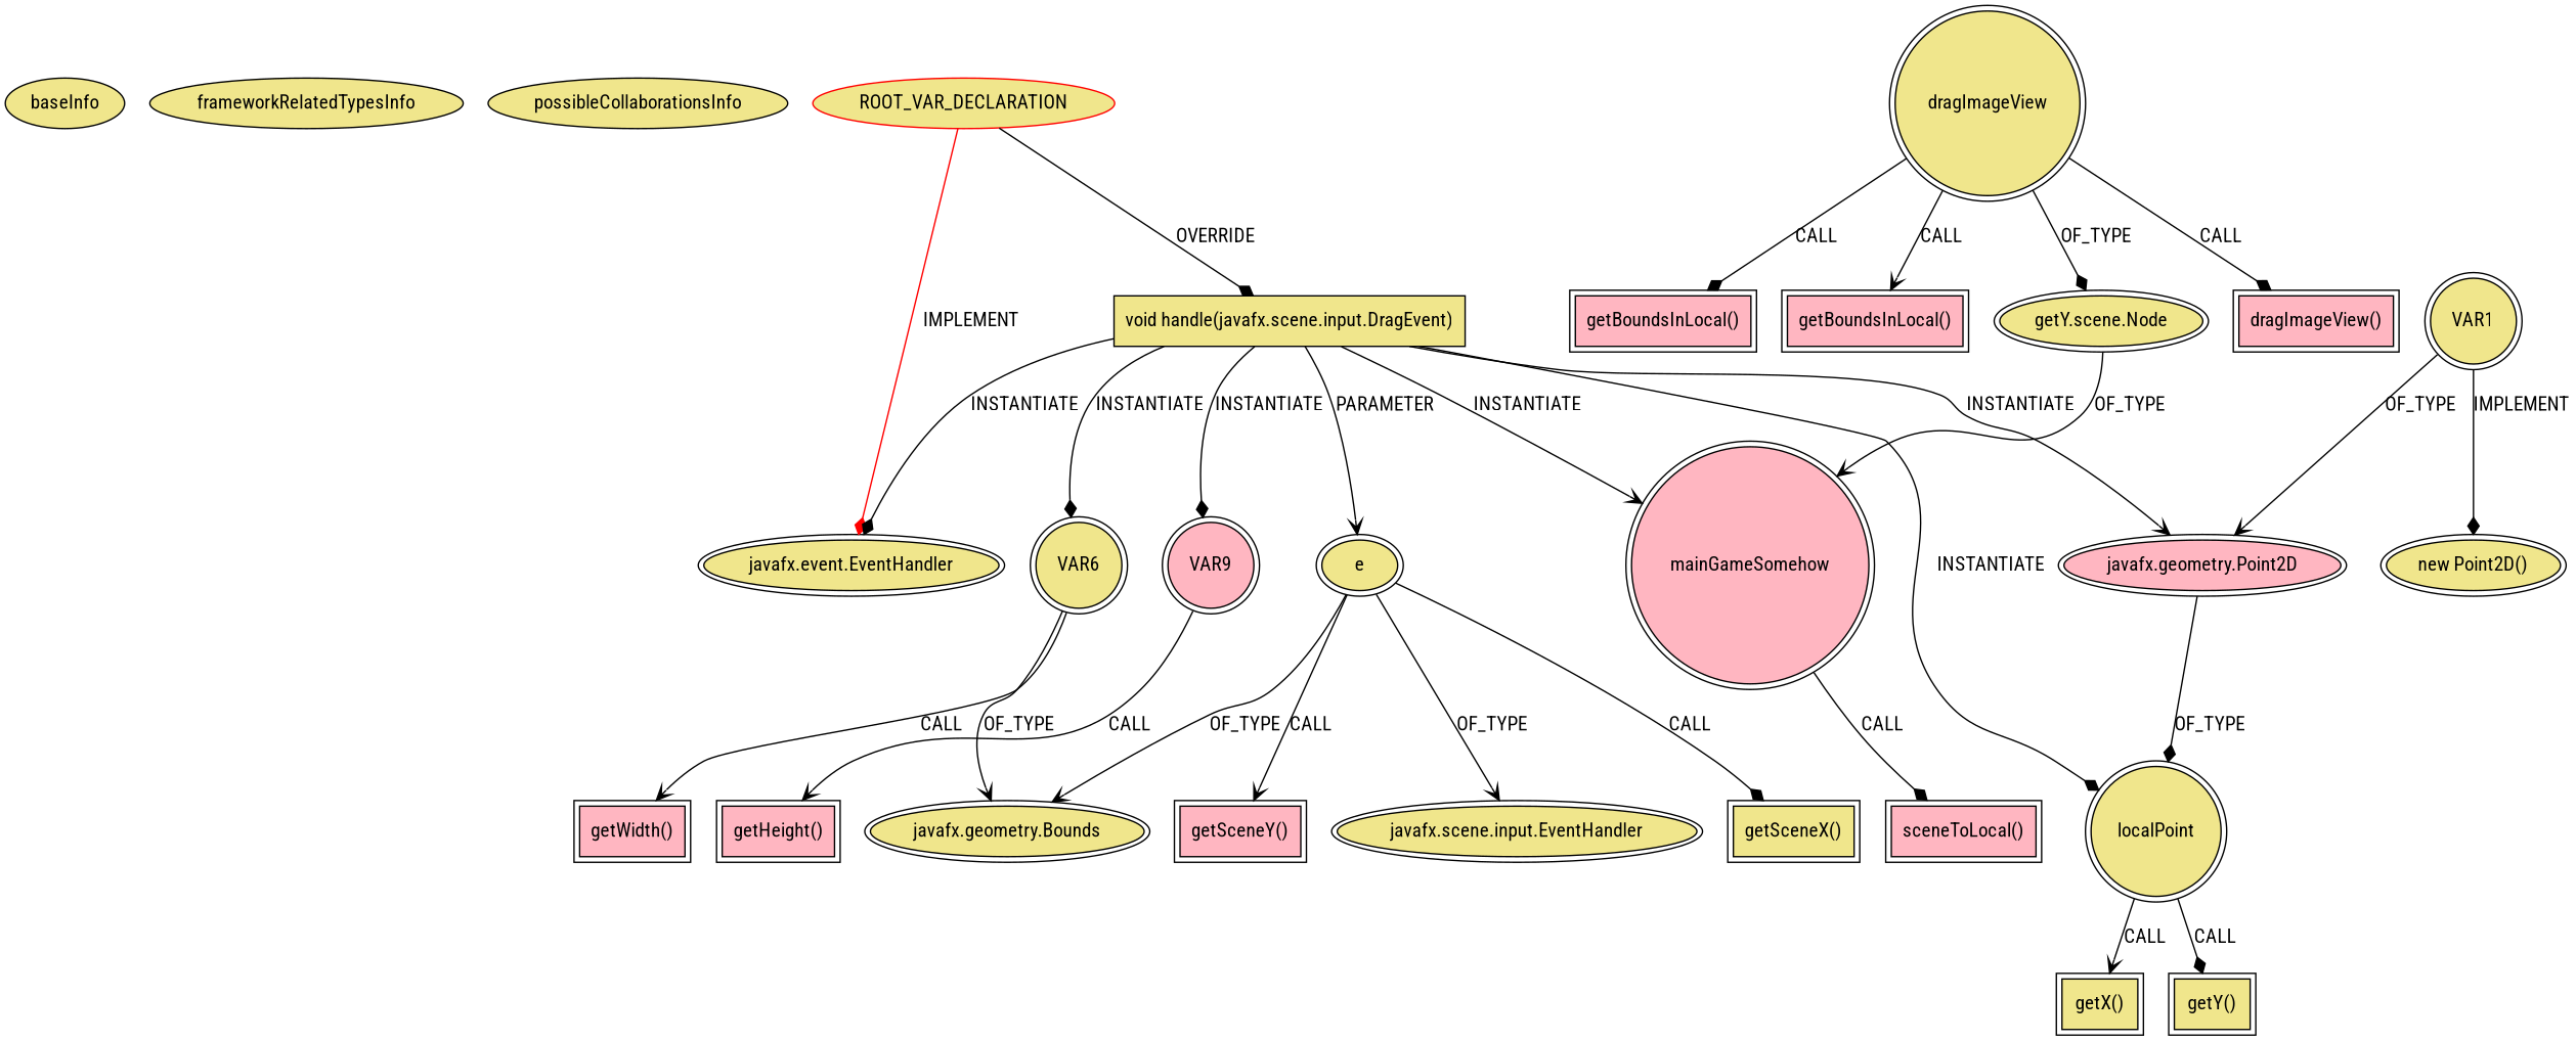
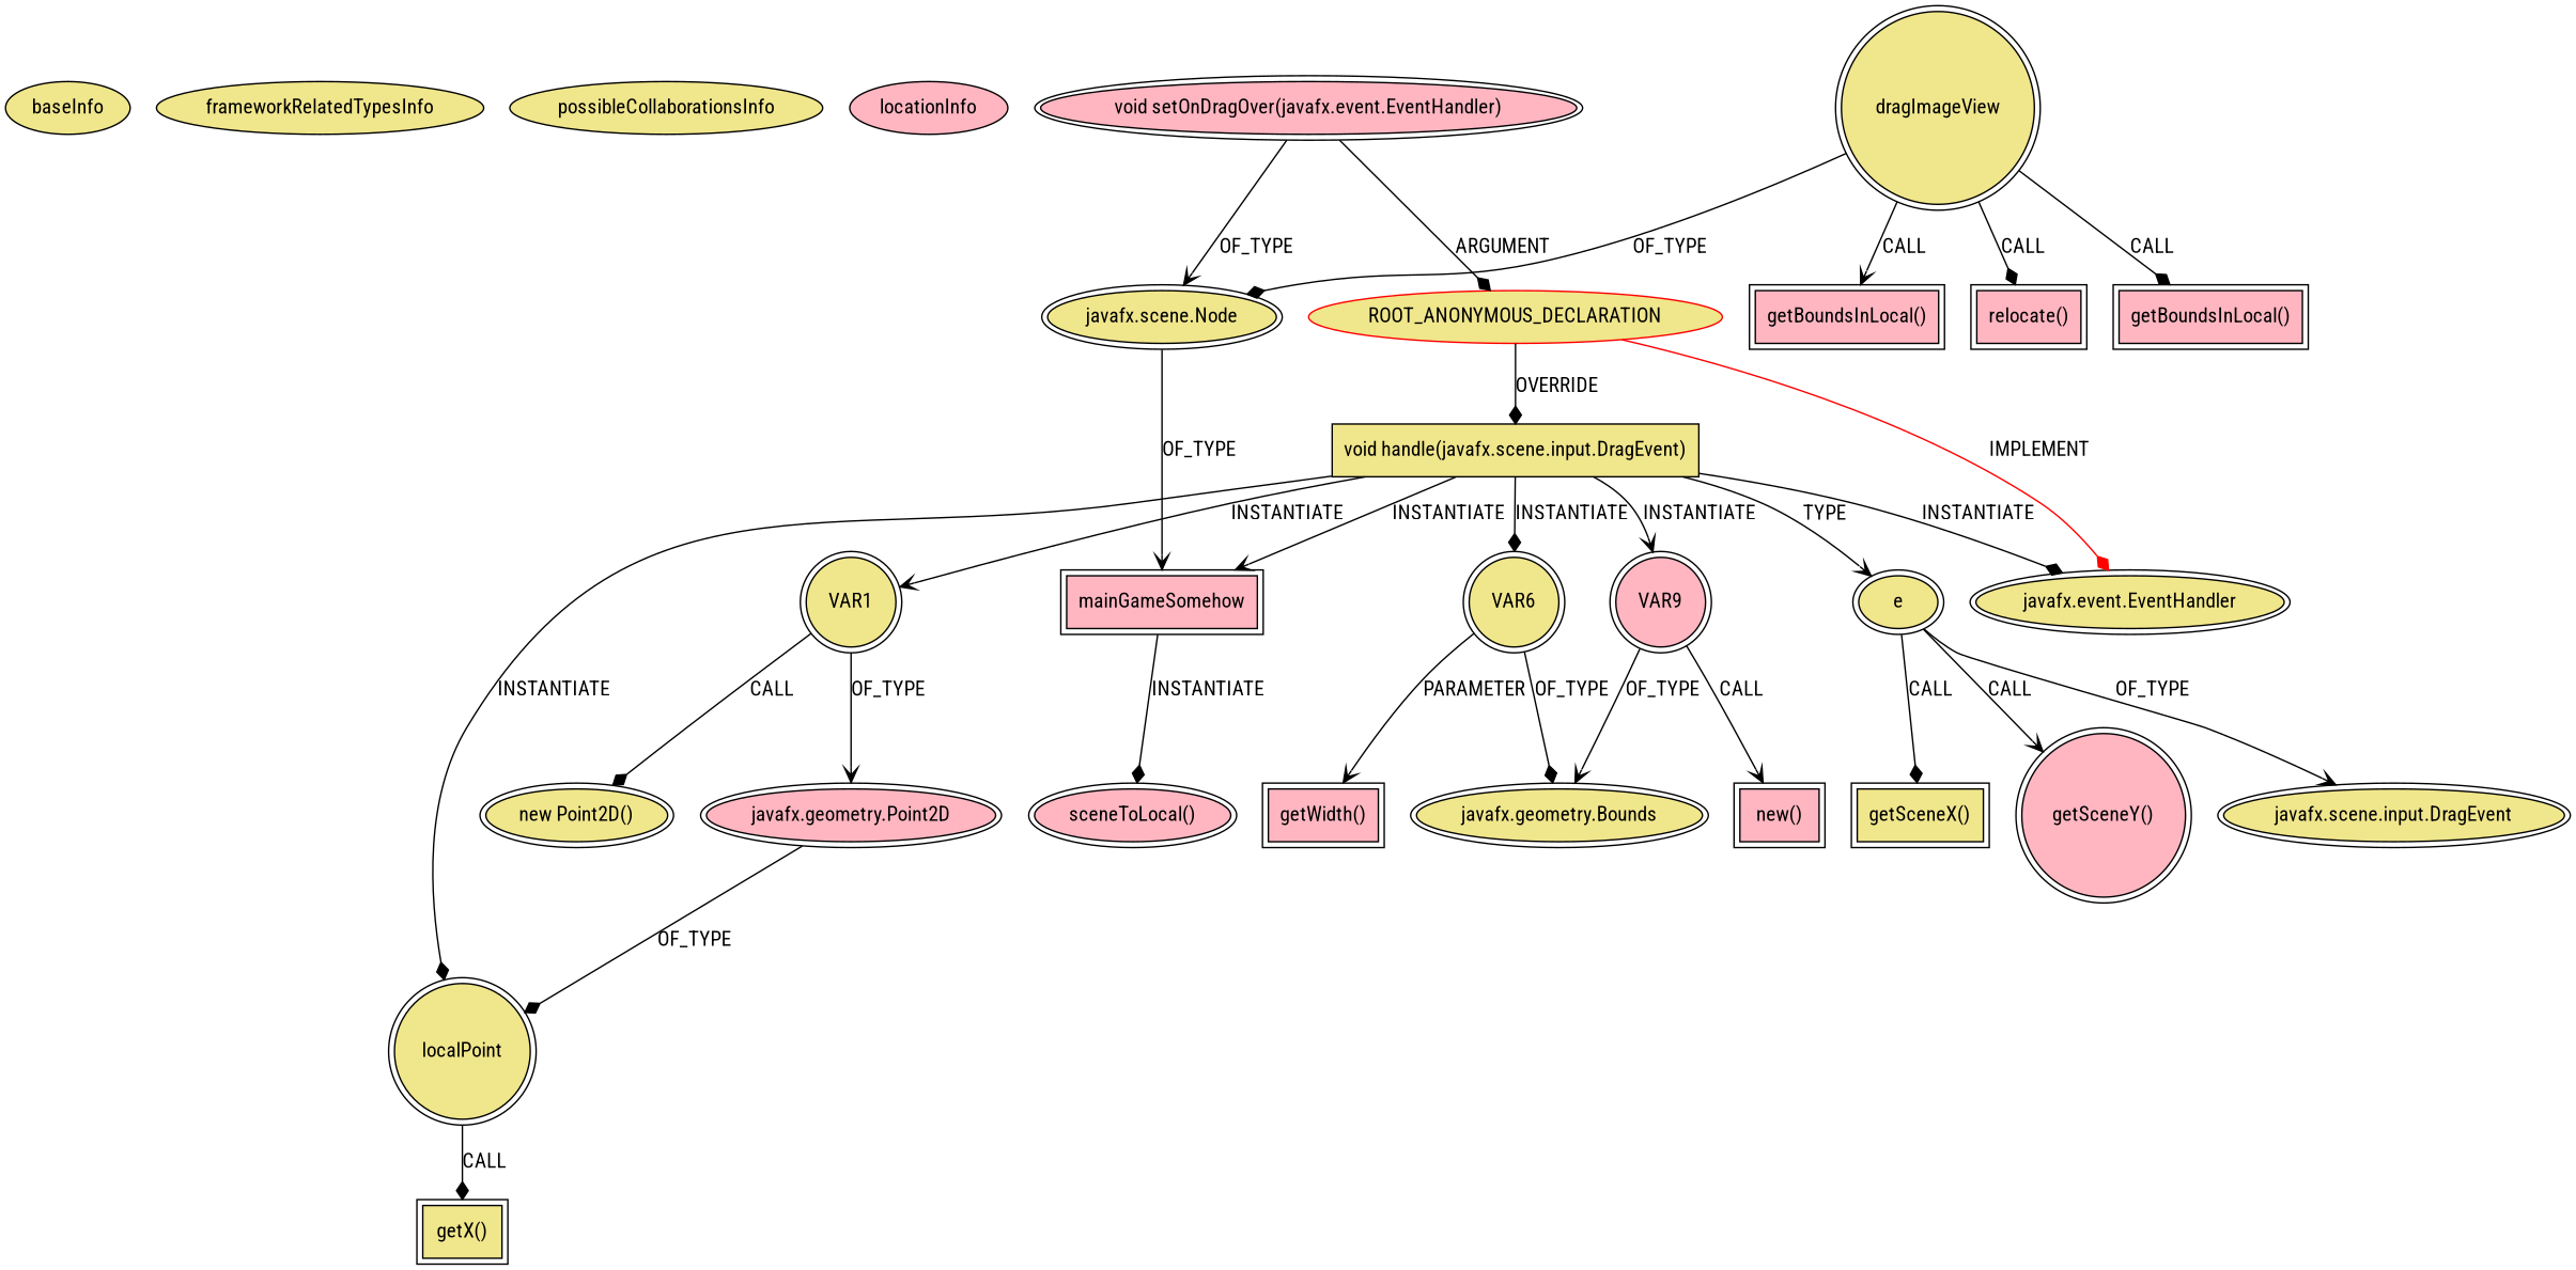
  digraph {
    fontname="Roboto Condensed"
    node [fillcolor=khaki fontname="Roboto Condensed" style=filled isFrameworkType=true vertexType=INSIDE_CALL peripheries=2]
    edge [arrowhead=diamond fontname="Roboto Condensed"]
    baseInfo [category=extension_graph graphId=3908 isAnonymous=true possibleRelation=false isFrameworkType="" vertexType="" peripheries=""]
    frameworkRelatedTypesInfo [0="javafx.event.EventHandler" isFrameworkType="" vertexType="" peripheries=""]
    possibleCollaborationsInfo [isFrameworkType="" vertexType="" peripheries=""]
-   n5 [color=red isFrameworkType=false label=ROOT_VAR_DECLARATION vertexType=ROOT_ANONYMOUS_DECLARATION peripheries=""]
+   locationInfo [contextSignature="void handle(javafx.scene.input.MouseEvent)" filePath="/prashker-KingsSGF/KingsSGF-master/src/uiSam/HexTileView.java" fillcolor=lightpink graphId=3908 projectName="prashker-KingsSGF" isFrameworkType="" vertexType="" peripheries=""]
+   n5 [color=red isFrameworkType=false label=ROOT_ANONYMOUS_DECLARATION vertexType=ROOT_ANONYMOUS_DECLARATION peripheries=""]
    n6 [label="javafx.event.EventHandler" vertexType=FRAMEWORK_INTERFACE_TYPE]
    n7 [isFrameworkType=false label="void handle(javafx.scene.input.DragEvent)" shape=box vertexType=OVERRIDING_METHOD_DECLARATION peripheries=""]
    n8 [label=e vertexType=PARAMETER_DECLARATION]
-   n9 [fillcolor=lightpink label=mainGameSomehow shape=circle vertexType=VARIABLE_EXPRESION]
+   n9 [fillcolor=lightpink label=mainGameSomehow shape=box vertexType=VARIABLE_EXPRESION]
    n10 [label=VAR1 shape=circle vertexType=VARIABLE_EXPRESION]
    n11 [label=localPoint shape=circle vertexType=VARIABLE_EXPRESION]
    n12 [label=VAR6 shape=circle vertexType=VARIABLE_EXPRESION]
    n13 [fillcolor=lightpink label=VAR9 shape=circle vertexType=VARIABLE_EXPRESION]
-   n15 [label="getY.scene.Node" vertexType=FRAMEWORK_CLASS_TYPE]
-   n16 [label="javafx.scene.input.EventHandler" vertexType=FRAMEWORK_CLASS_TYPE]
+   n14 [fillcolor=lightpink label="void setOnDragOver(javafx.event.EventHandler)" vertexType=OUTSIDE_CALL]
+   n15 [label="javafx.scene.Node" vertexType=FRAMEWORK_CLASS_TYPE]
+   n16 [label="javafx.scene.input.DragEvent" vertexType=FRAMEWORK_CLASS_TYPE]
    n17 [label="getSceneX()" shape=box]
-   n18 [fillcolor=lightpink label="getSceneY()" shape=box]
-   n19 [fillcolor=lightpink label="sceneToLocal()" shape=box]
+   n18 [fillcolor=lightpink label="getSceneY()" shape=circle]
+   n19 [fillcolor=lightpink label="sceneToLocal()" shape=ellipse]
    n20 [fillcolor=lightpink label="javafx.geometry.Point2D" vertexType=FRAMEWORK_CLASS_TYPE]
    n21 [label="new Point2D()" vertexType=CONSTRUCTOR_CALL]
    n22 [label=dragImageView shape=circle vertexType=VARIABLE_EXPRESION]
-   n23 [fillcolor=lightpink label="dragImageView()" shape=box]
+   n23 [fillcolor=lightpink label="relocate()" shape=box]
    n24 [fillcolor=lightpink label="getBoundsInLocal()" shape=box]
    n25 [fillcolor=lightpink label="getBoundsInLocal()" shape=box]
    n26 [label="getX()" shape=box]
-   n27 [label="getY()" shape=box]
    n28 [label="javafx.geometry.Bounds" vertexType=FRAMEWORK_CLASS_TYPE]
    n29 [fillcolor=lightpink label="getWidth()" shape=box]
-   n30 [fillcolor=lightpink label="getHeight()" shape=box]
+   n30 [fillcolor=lightpink label="new()" shape=box]
    n5 -> n6 [color=red label=IMPLEMENT]
    n5 -> n7 [label=OVERRIDE]
    n7 -> n6 [label=INSTANTIATE]
-   n7 -> n8 [arrowhead=vee label=PARAMETER]
+   n7 -> n8 [arrowhead=vee label=TYPE]
    n7 -> n9 [arrowhead=vee label=INSTANTIATE]
-   n7 -> n20 [arrowhead=vee label=INSTANTIATE]
+   n7 -> n10 [arrowhead=vee label=INSTANTIATE]
    n7 -> n11 [label=INSTANTIATE]
    n7 -> n12 [label=INSTANTIATE]
-   n7 -> n13 [label=INSTANTIATE]
+   n7 -> n13 [arrowhead=vee label=INSTANTIATE]
    n8 -> n16 [arrowhead=vee label=OF_TYPE]
    n8 -> n17 [label=CALL]
    n8 -> n18 [arrowhead=vee label=CALL]
-   n9 -> n19 [label=CALL]
+   n9 -> n19 [label=INSTANTIATE]
    n10 -> n20 [arrowhead=vee label=OF_TYPE]
-   n10 -> n21 [label=IMPLEMENT]
-   n11 -> n26 [arrowhead=vee label=CALL]
-   n11 -> n27 [label=CALL]
-   n12 -> n28 [arrowhead=vee label=OF_TYPE]
-   n12 -> n29 [arrowhead=vee label=CALL]
-   n8 -> n28 [arrowhead=vee label=OF_TYPE]
+   n10 -> n21 [label=CALL]
+   n11 -> n26 [label=CALL]
+   n12 -> n28 [label=OF_TYPE]
+   n12 -> n29 [arrowhead=vee label=PARAMETER]
+   n13 -> n28 [arrowhead=vee label=OF_TYPE]
    n13 -> n30 [arrowhead=vee label=CALL]
+   n14 -> n5 [label=ARGUMENT]
+   n14 -> n15 [arrowhead=vee label=OF_TYPE]
    n15 -> n9 [arrowhead=vee label=OF_TYPE]
    n20 -> n11 [label=OF_TYPE]
    n22 -> n15 [label=OF_TYPE]
    n22 -> n23 [label=CALL]
    n22 -> n24 [label=CALL]
    n22 -> n25 [arrowhead=vee label=CALL]
  }
